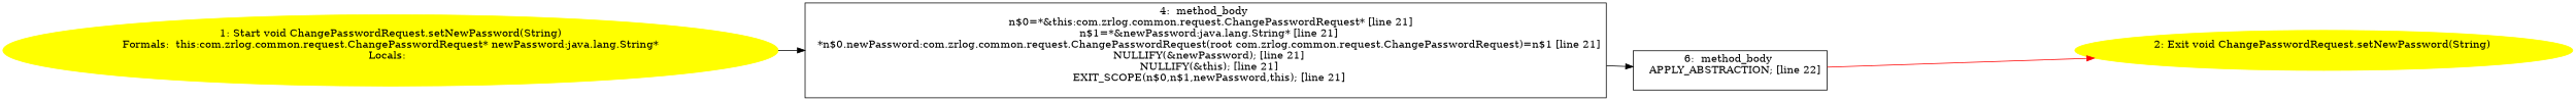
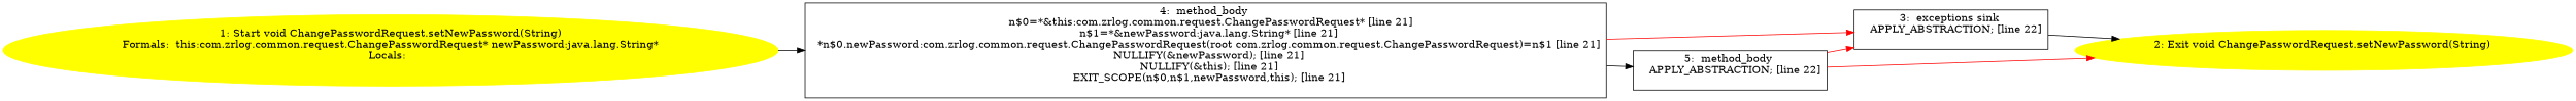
  digraph {
    rankdir=LR
    node [shape=box]
    n1 [color=yellow label="1: Start void ChangePasswordRequest.setNewPassword(String)\nFormals:  this:com.zrlog.common.request.ChangePasswordRequest* newPassword:java.lang.String*\nLocals:  \n  " style=filled shape=""]
    n2 [label="4:  method_body \n   n$0=*&this:com.zrlog.common.request.ChangePasswordRequest* [line 21]\n  n$1=*&newPassword:java.lang.String* [line 21]\n  *n$0.newPassword:com.zrlog.common.request.ChangePasswordRequest(root com.zrlog.common.request.ChangePasswordRequest)=n$1 [line 21]\n  NULLIFY(&newPassword); [line 21]\n  NULLIFY(&this); [line 21]\n  EXIT_SCOPE(n$0,n$1,newPassword,this); [line 21]\n "]
-   n4 [label="6:  method_body \n   APPLY_ABSTRACTION; [line 22]\n "]
+   n3 [label="3:  exceptions sink \n   APPLY_ABSTRACTION; [line 22]\n "]
+   n4 [label="5:  method_body \n   APPLY_ABSTRACTION; [line 22]\n "]
    n5 [color=yellow label="2: Exit void ChangePasswordRequest.setNewPassword(String) \n  " style=filled shape=""]
    n1 -> n2
+   n2 -> n3 [color=red]
    n2 -> n4
+   n3 -> n5
+   n4 -> n3 [color=red]
    n4 -> n5 [color=red]
  }
